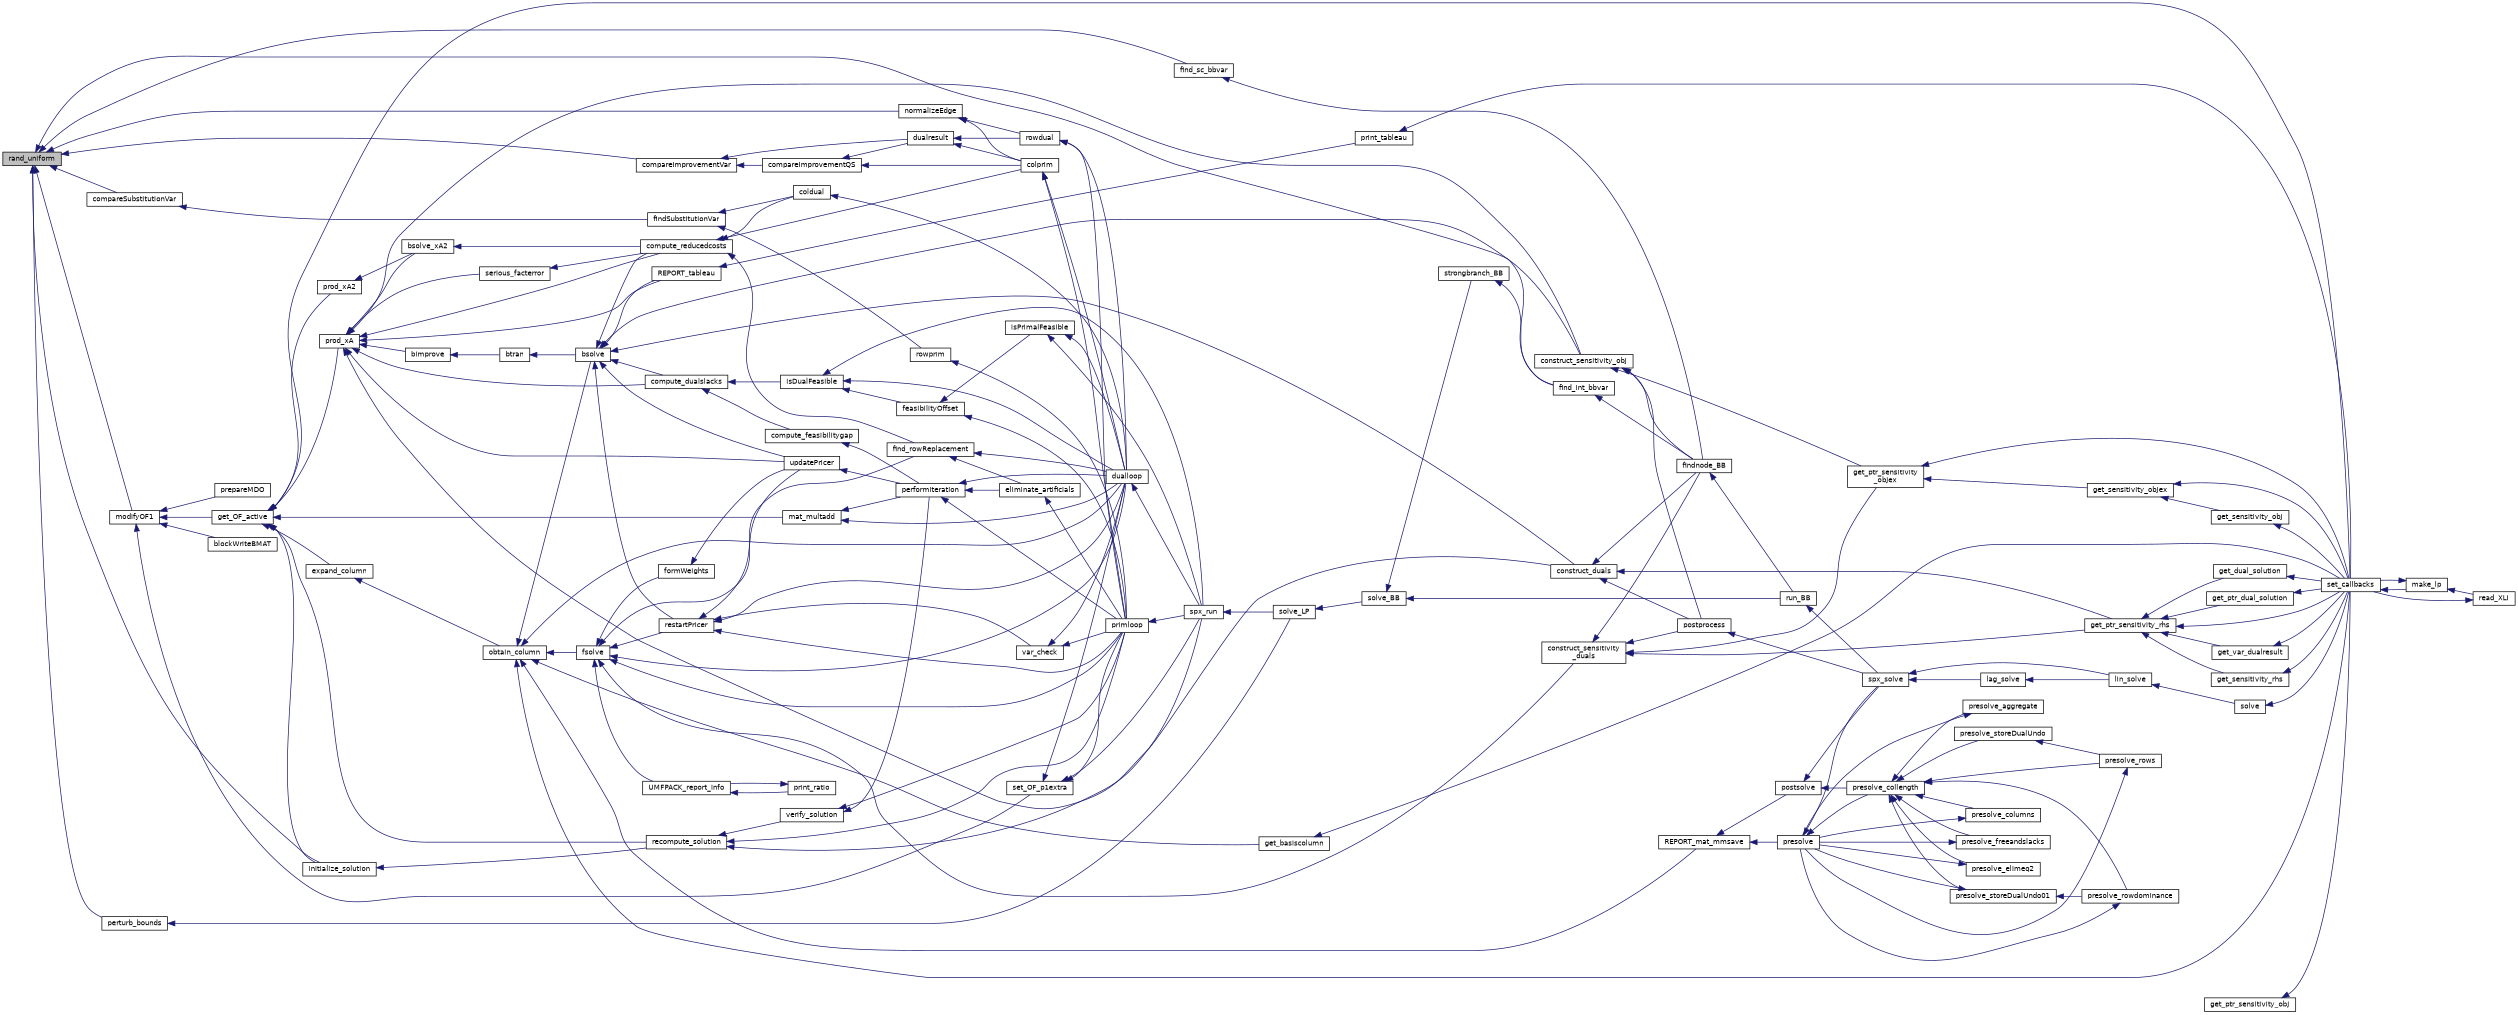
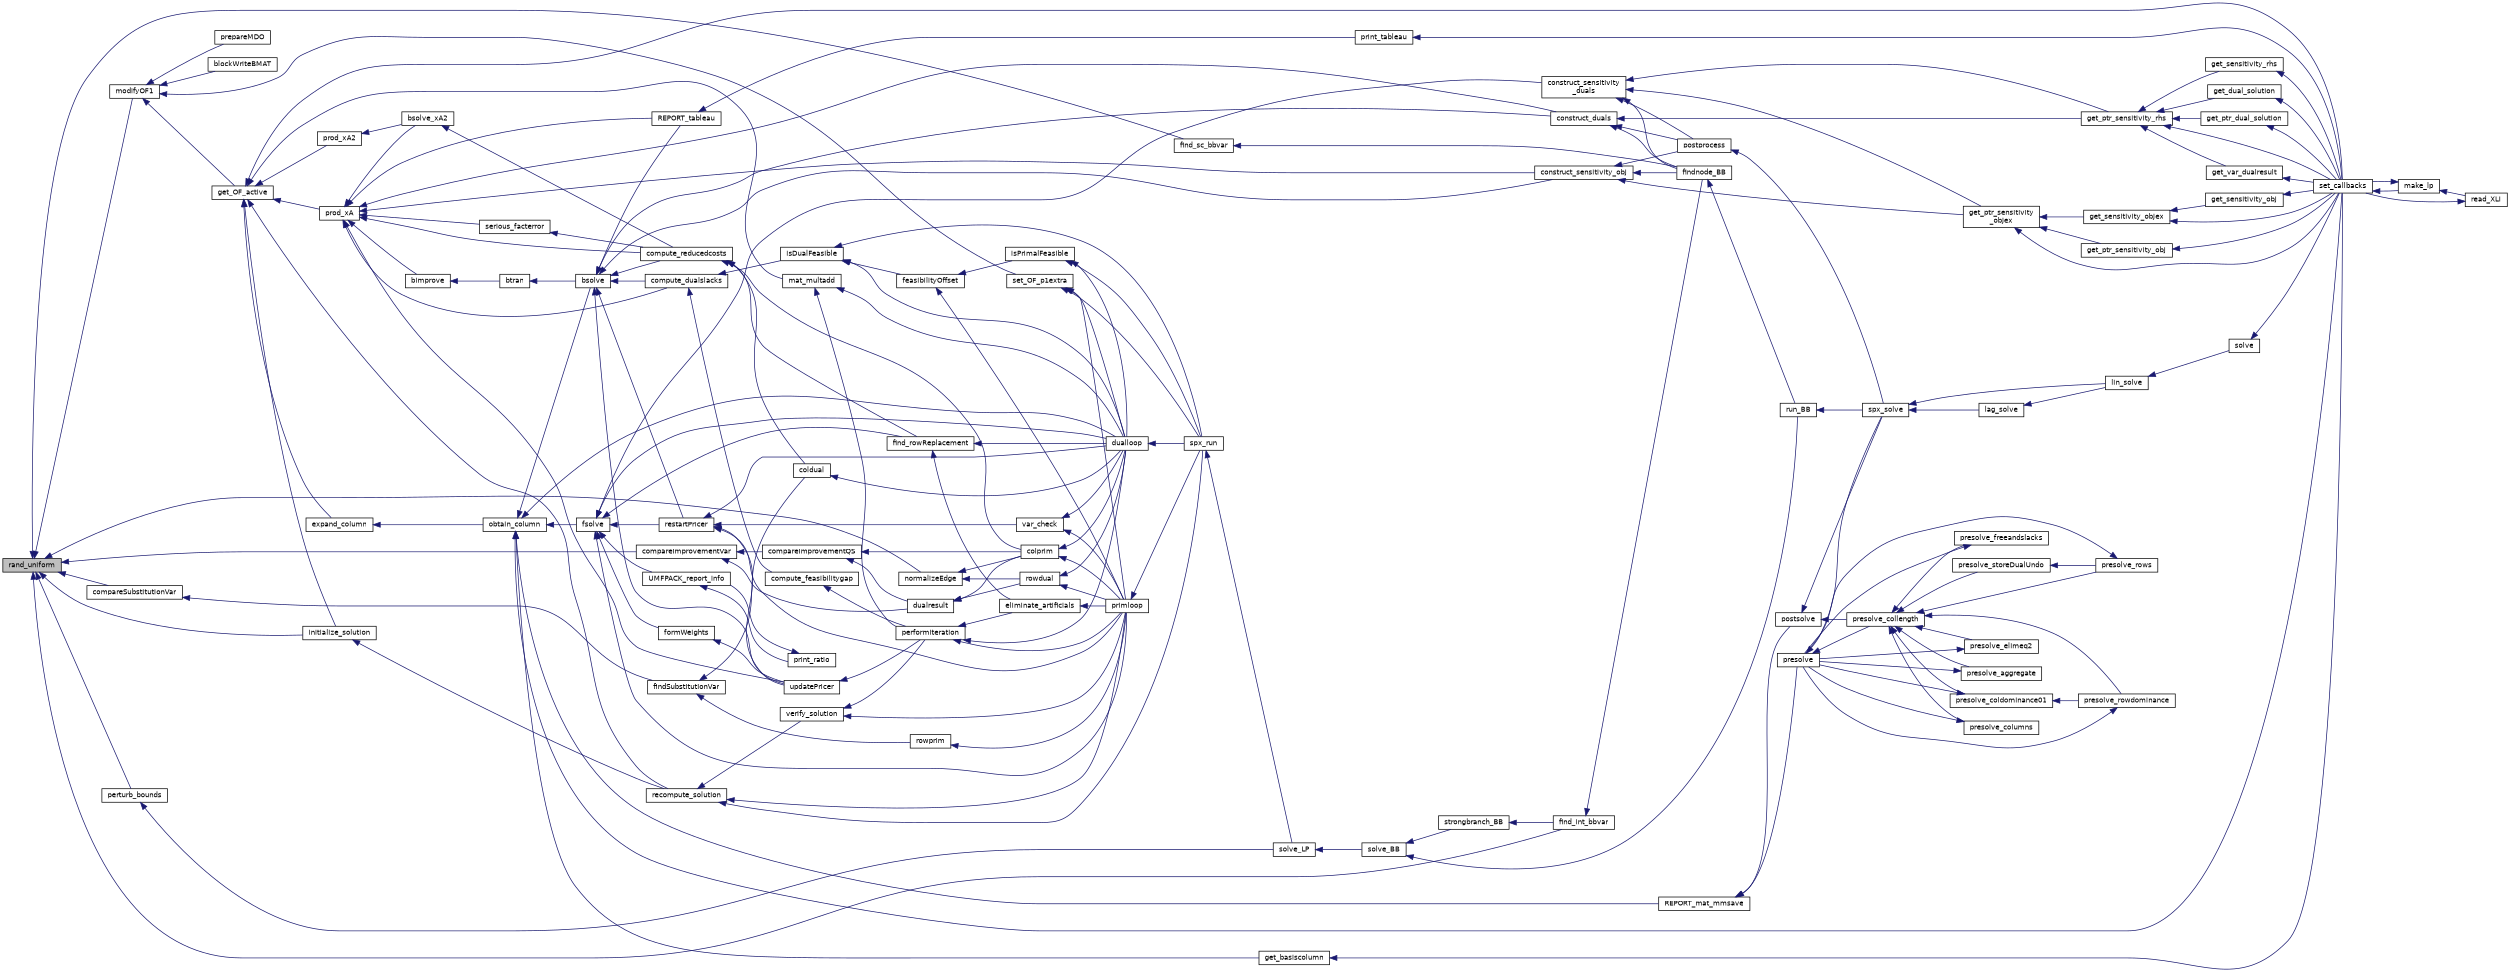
  digraph {
    rankdir=LR
    node [color=black fillcolor=white fontname=Helvetica fontsize=10 shape=record style=filled]
    edge [color=midnightblue dir=back fontname=Helvetica fontsize=10 labelfontname=Helvetica labelfontsize=10 style=solid]
    n1 [fillcolor=grey75 fontcolor=black height=0.2 label=rand_uniform width=0.4]
    n2 [height=0.2 label=modifyOF1 width=0.4]
    n3 [height=0.2 label=find_int_bbvar width=0.4]
    n4 [height=0.2 label=initialize_solution width=0.4]
    n5 [height=0.2 label=perturb_bounds width=0.4]
    n6 [height=0.2 label=find_sc_bbvar width=0.4]
    n7 [height=0.2 label=compareImprovementVar width=0.4]
    n8 [height=0.2 label=compareSubstitutionVar width=0.4]
    n9 [height=0.2 label=normalizeEdge width=0.4]
    n10 [height=0.2 label=set_OF_p1extra width=0.4]
    n11 [height=0.2 label=get_OF_active width=0.4]
    n12 [height=0.2 label=prepareMDO width=0.4]
    n13 [height=0.2 label=blockWriteBMAT width=0.4]
    n14 [height=0.2 label=findnode_BB width=0.4]
    n15 [height=0.2 label=recompute_solution width=0.4]
    n16 [height=0.2 label=solve_LP width=0.4]
    n17 [height=0.2 label=compareImprovementQS width=0.4]
    n18 [height=0.2 label=dualresult width=0.4]
    n19 [height=0.2 label=findSubstitutionVar width=0.4]
    n20 [height=0.2 label=colprim width=0.4]
    n21 [height=0.2 label=rowdual width=0.4]
    n22 [height=0.2 label=primloop width=0.4]
    n23 [height=0.2 label=spx_run width=0.4]
    n24 [height=0.2 label=dualloop width=0.4]
    n25 [height=0.2 label=set_callbacks width=0.4]
    n26 [height=0.2 label=expand_column width=0.4]
    n27 [height=0.2 label=mat_multadd width=0.4]
    n28 [height=0.2 label=prod_xA width=0.4]
    n29 [height=0.2 label=prod_xA2 width=0.4]
    n30 [height=0.2 label=solve_BB width=0.4]
    n31 [height=0.2 label=strongbranch_BB width=0.4]
    n32 [height=0.2 label=run_BB width=0.4]
    n33 [height=0.2 label=spx_solve width=0.4]
    n34 [height=0.2 label=lag_solve width=0.4]
    n35 [height=0.2 label=lin_solve width=0.4]
    n36 [height=0.2 label=solve width=0.4]
    n37 [height=0.2 label=make_lp width=0.4]
    n38 [height=0.2 label=read_XLI width=0.4]
    n39 [height=0.2 label=obtain_column width=0.4]
    n40 [height=0.2 label=verify_solution width=0.4]
    n41 [height=0.2 label=performiteration width=0.4]
    n42 [height=0.2 label=serious_facterror width=0.4]
    n43 [height=0.2 label=updatePricer width=0.4]
    n44 [height=0.2 label=compute_dualslacks width=0.4]
    n45 [height=0.2 label=construct_duals width=0.4]
    n46 [height=0.2 label=construct_sensitivity_obj width=0.4]
    n47 [height=0.2 label=compute_reducedcosts width=0.4]
    n48 [height=0.2 label=REPORT_tableau width=0.4]
    n49 [height=0.2 label=bimprove width=0.4]
    n50 [height=0.2 label=bsolve_xA2 width=0.4]
    n51 [height=0.2 label=get_basiscolumn width=0.4]
    n52 [height=0.2 label=fsolve width=0.4]
    n53 [height=0.2 label=bsolve width=0.4]
    n54 [height=0.2 label=REPORT_mat_mmsave width=0.4]
    n55 [height=0.2 label="construct_sensitivity\l_duals" width=0.4]
    n56 [height=0.2 label=find_rowReplacement width=0.4]
    n57 [height=0.2 label=restartPricer width=0.4]
    n58 [height=0.2 label=formWeights width=0.4]
    n59 [height=0.2 label=UMFPACK_report_info width=0.4]
    n60 [height=0.2 label=presolve width=0.4]
    n61 [height=0.2 label=postsolve width=0.4]
    n62 [height=0.2 label=get_ptr_sensitivity_rhs width=0.4]
    n63 [height=0.2 label="get_ptr_sensitivity\l_objex" width=0.4]
    n64 [height=0.2 label=postprocess width=0.4]
    n65 [height=0.2 label=eliminate_artificials width=0.4]
    n66 [height=0.2 label=var_check width=0.4]
    n67 [height=0.2 label=print_ratio width=0.4]
    n68 [height=0.2 label=get_var_dualresult width=0.4]
    n69 [height=0.2 label=get_sensitivity_rhs width=0.4]
    n70 [height=0.2 label=get_dual_solution width=0.4]
    n71 [height=0.2 label=get_ptr_dual_solution width=0.4]
    n72 [height=0.2 label=get_sensitivity_objex width=0.4]
    n73 [height=0.2 label=get_ptr_sensitivity_obj width=0.4]
    n74 [height=0.2 label=get_sensitivity_obj width=0.4]
    n75 [height=0.2 label=compute_feasibilitygap width=0.4]
    n76 [height=0.2 label=isDualFeasible width=0.4]
    n77 [height=0.2 label=coldual width=0.4]
    n78 [height=0.2 label=print_tableau width=0.4]
    n79 [height=0.2 label=feasibilityOffset width=0.4]
    n80 [height=0.2 label=isPrimalFeasible width=0.4]
    n81 [height=0.2 label=presolve_collength width=0.4]
    n82 [height=0.2 label=presolve_storeDualUndo width=0.4]
    n83 [height=0.2 label=presolve_rows width=0.4]
    n84 [height=0.2 label=presolve_elimeq2 width=0.4]
    n85 [height=0.2 label=presolve_rowdominance width=0.4]
-   n86 [height=0.2 label=presolve_storeDualUndo01 width=0.4]
+   n86 [height=0.2 label=presolve_coldominance01 width=0.4]
    n87 [height=0.2 label=presolve_aggregate width=0.4]
    n88 [height=0.2 label=presolve_columns width=0.4]
    n89 [height=0.2 label=presolve_freeandslacks width=0.4]
    n90 [height=0.2 label=btran width=0.4]
    n91 [height=0.2 label=rowprim width=0.4]
    n1 -> n2
    n1 -> n3
    n1 -> n4
    n1 -> n5
    n1 -> n6
    n1 -> n7
    n1 -> n8
    n1 -> n9
    n2 -> n10
    n2 -> n11
    n2 -> n12
    n2 -> n13
    n3 -> n14
    n4 -> n15
    n5 -> n16
    n6 -> n14
    n7 -> n17
    n7 -> n18
    n8 -> n19
    n9 -> n20
    n9 -> n21
    n10 -> n22
    n10 -> n23
    n10 -> n24
    n11 -> n4
    n11 -> n15
    n11 -> n25
    n11 -> n26
    n11 -> n27
    n11 -> n28
    n11 -> n29
    n14 -> n32
    n15 -> n22
    n15 -> n23
    n15 -> n40
    n16 -> n30
    n17 -> n18
    n17 -> n20
    n18 -> n20
    n18 -> n21
    n19 -> n77
    n19 -> n91
    n20 -> n22
    n20 -> n24
    n21 -> n22
    n21 -> n24
    n22 -> n23
    n23 -> n16
    n24 -> n23
    n25 -> n37
    n26 -> n39
    n27 -> n24
    n27 -> n41
    n28 -> n42
    n28 -> n43
    n28 -> n44
    n28 -> n45
    n28 -> n46
    n28 -> n47
    n28 -> n48
    n28 -> n49
    n28 -> n50
    n29 -> n50
    n30 -> n31
    n30 -> n32
    n31 -> n3
    n32 -> n33
    n33 -> n34
    n33 -> n35
    n34 -> n35
    n35 -> n36
    n36 -> n25
    n37 -> n25
    n37 -> n38
    n38 -> n25
    n39 -> n24
    n39 -> n25
    n39 -> n51
    n39 -> n52
    n39 -> n53
    n39 -> n54
    n40 -> n22
    n40 -> n41
    n41 -> n22
    n41 -> n24
    n41 -> n65
    n42 -> n47
    n43 -> n41
    n44 -> n75
    n44 -> n76
    n45 -> n14
    n45 -> n62
    n45 -> n64
    n46 -> n14
    n46 -> n63
    n46 -> n64
    n47 -> n20
    n47 -> n56
    n47 -> n77
    n48 -> n78
    n49 -> n90
    n50 -> n47
    n51 -> n25
    n52 -> n22
    n52 -> n24
    n52 -> n55
    n52 -> n56
    n52 -> n57
    n52 -> n58
    n52 -> n59
    n53 -> n43
    n53 -> n44
    n53 -> n45
    n53 -> n46
    n53 -> n47
    n53 -> n48
    n53 -> n57
    n54 -> n60
    n54 -> n61
    n55 -> n14
    n55 -> n62
    n55 -> n63
    n55 -> n64
    n56 -> n24
    n56 -> n65
    n57 -> n22
    n57 -> n24
    n57 -> n43
    n57 -> n66
    n58 -> n43
    n59 -> n67
    n60 -> n33
    n60 -> n81
    n61 -> n33
    n61 -> n81
    n62 -> n25
    n62 -> n68
    n62 -> n69
    n62 -> n70
    n62 -> n71
    n63 -> n25
    n63 -> n72
+   n63 -> n73
    n64 -> n33
    n65 -> n22
    n66 -> n22
    n66 -> n24
    n67 -> n59
    n68 -> n25
    n69 -> n25
    n70 -> n25
    n71 -> n25
    n72 -> n25
    n72 -> n74
    n73 -> n25
    n74 -> n25
    n75 -> n41
    n76 -> n23
    n76 -> n24
    n76 -> n79
    n77 -> n24
    n78 -> n25
    n79 -> n22
    n79 -> n80
    n80 -> n23
    n80 -> n24
    n81 -> n82
    n81 -> n83
    n81 -> n84
    n81 -> n85
    n81 -> n86
    n81 -> n87
    n81 -> n88
    n81 -> n89
    n82 -> n83
    n83 -> n60
    n84 -> n60
    n85 -> n60
    n86 -> n60
    n86 -> n85
    n87 -> n60
    n88 -> n60
    n89 -> n60
    n90 -> n53
    n91 -> n22
  }
